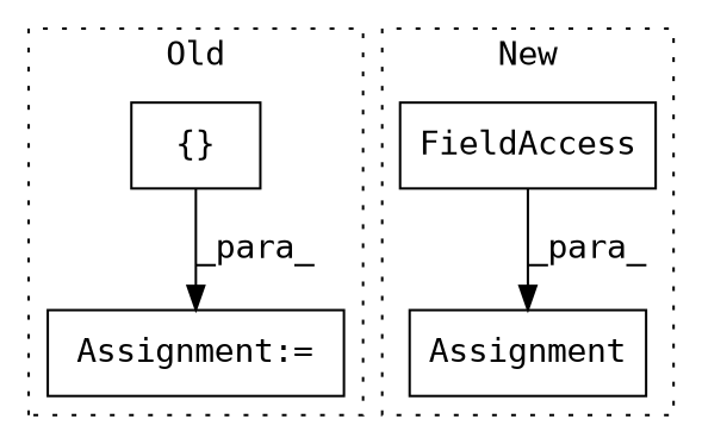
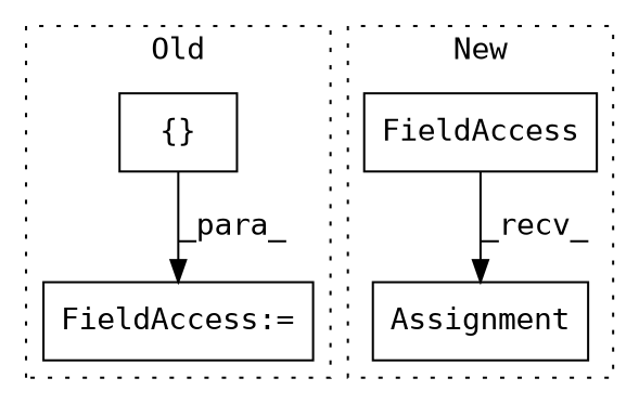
  digraph {
    fontname="DejaVu Sans Mono"
    node [fontname="DejaVu Sans Mono" shape=box]
    edge [fontname="DejaVu Sans Mono"]
    n1 [a=4 l=2 label="{}" s=16499]
-   n2 [a=7 l=1 label="Assignment:=" s=16479]
+   n2 [a=7 l=1 label="FieldAccess:=" s=16479]
    n3 [a=32 l=12 label=Assignment s=16466]
    n4 [a=22 l=8 label=FieldAccess s=16457]
    subgraph cluster_1 {
      label=Old
      style=dotted
      n1
      n2
    }
    subgraph cluster_2 {
      label=New
      style=dotted
      n3
      n4
    }
    n1 -> n2 [label=_para_]
-   n4 -> n3 [label=_para_]
+   n4 -> n3 [label=_recv_]
  }
